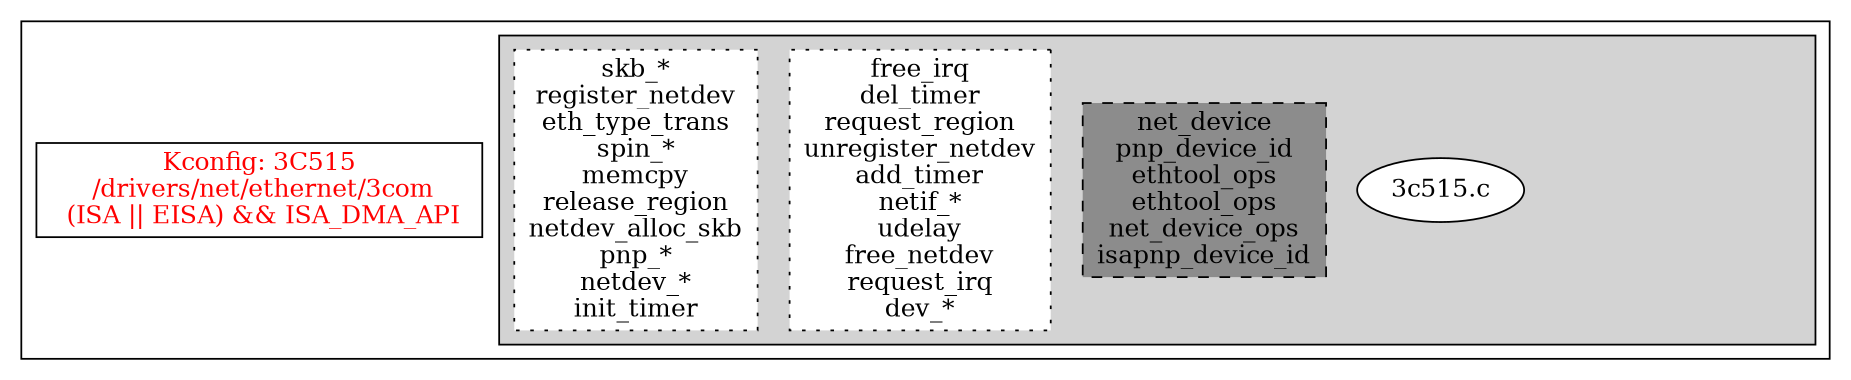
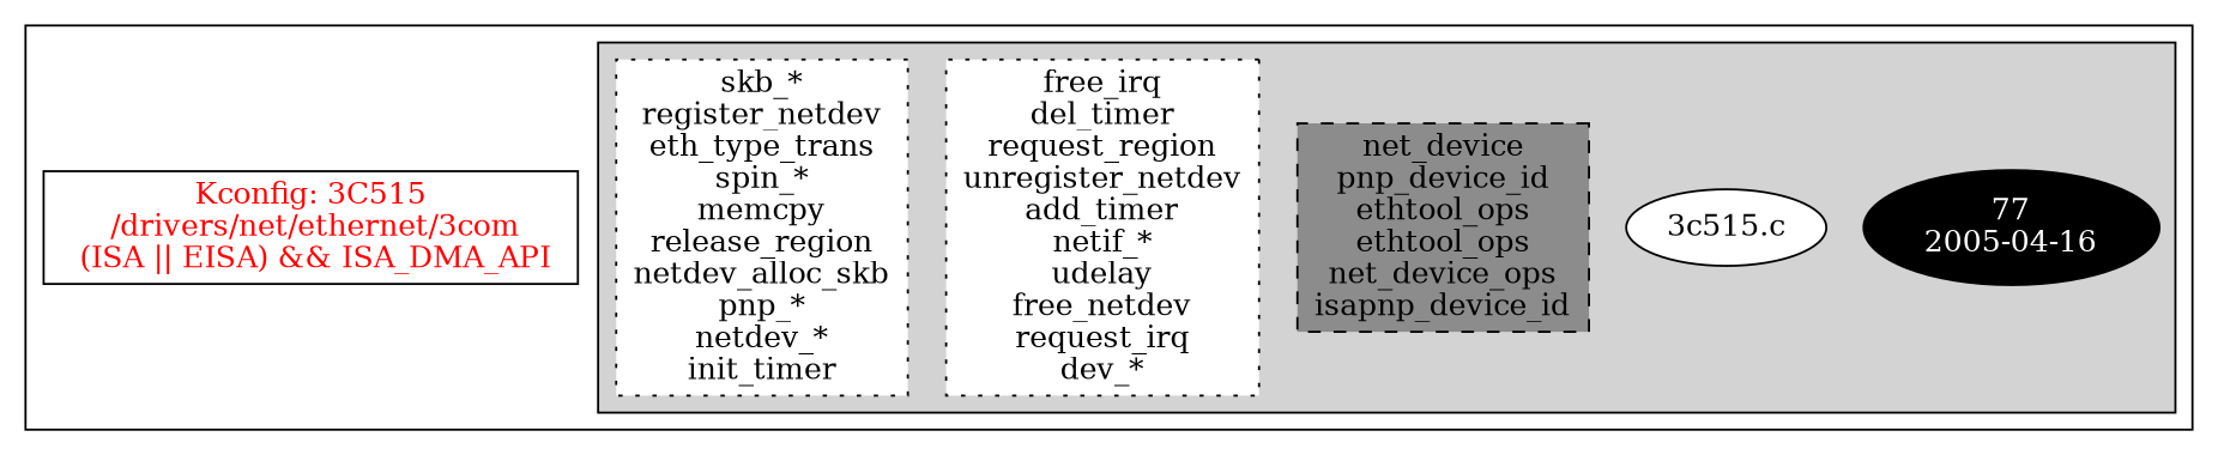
  digraph {
    ranksep=2
    splines=ortho
    node [fillcolor=white fontcolor=black style=filled shape=box]
+   n1 [fillcolor=black fontcolor=white label="77\n2005-04-16" shape=""]
    n2 [label="3c515.c\n" shape=""]
    n3 [fillcolor=grey55 label="net_device\npnp_device_id\nethtool_ops\nethtool_ops\nnet_device_ops\nisapnp_device_id\n" style="filled,dashed"]
    n4 [label="free_irq\ndel_timer\nrequest_region\nunregister_netdev\nadd_timer\nnetif_*\nudelay\nfree_netdev\nrequest_irq\ndev_*\n" style="filled,dotted"]
    n5 [label="skb_*\nregister_netdev\neth_type_trans\nspin_*\nmemcpy\nrelease_region\nnetdev_alloc_skb\npnp_*\nnetdev_*\ninit_timer\n" style="filled,dotted"]
    n6 [fontcolor=red label="Kconfig: 3C515\n /drivers/net/ethernet/3com\n  (ISA || EISA) && ISA_DMA_API " fillcolor="" style=""]
    subgraph cluster_1 {
      n6
      subgraph cluster_2 {
        style=filled
+       n1
        n2
        n3
        n4
        n5
      }
    }
  }
